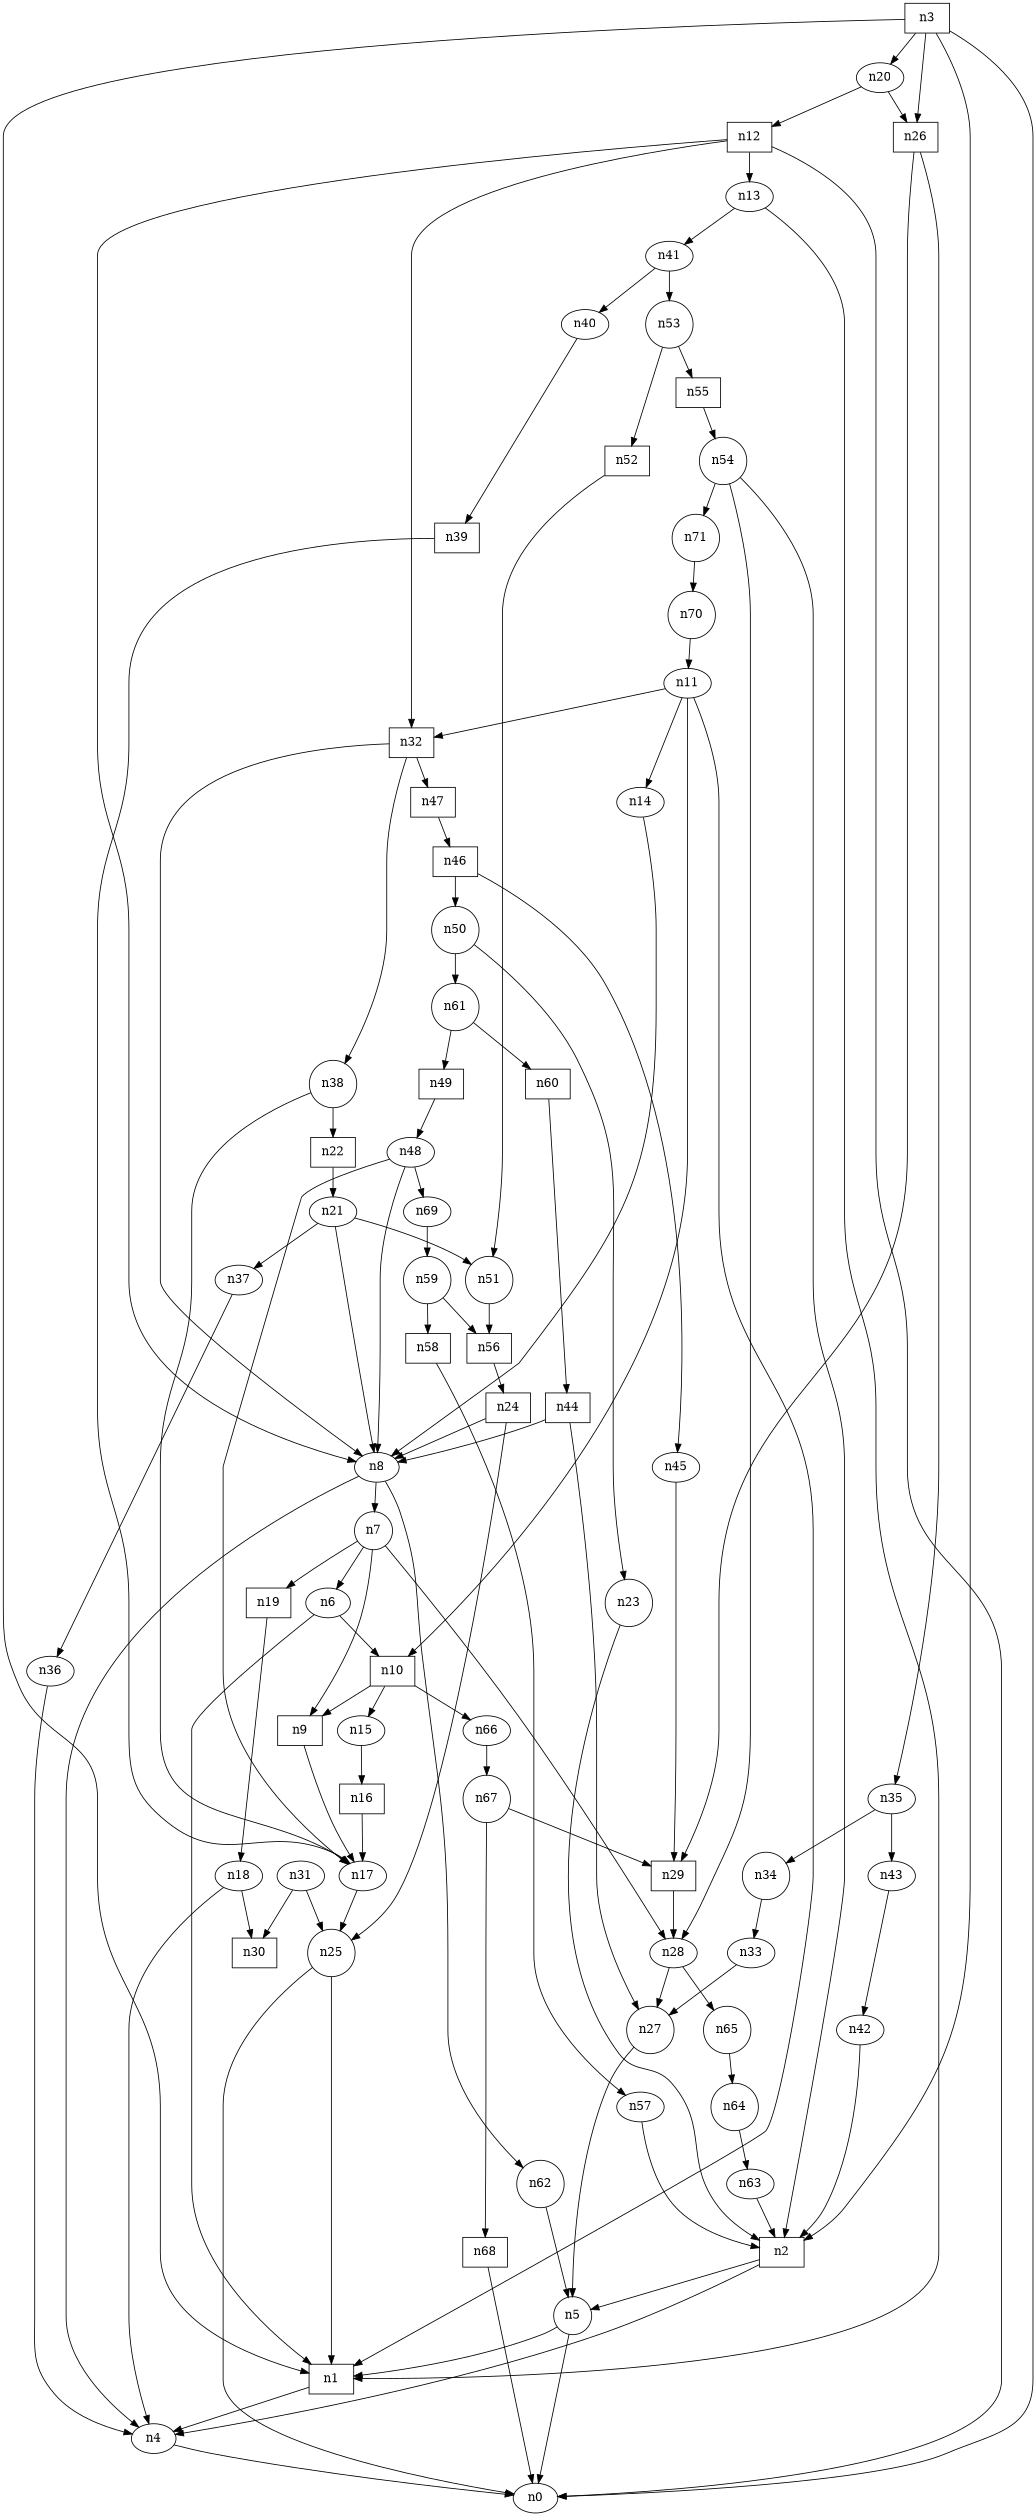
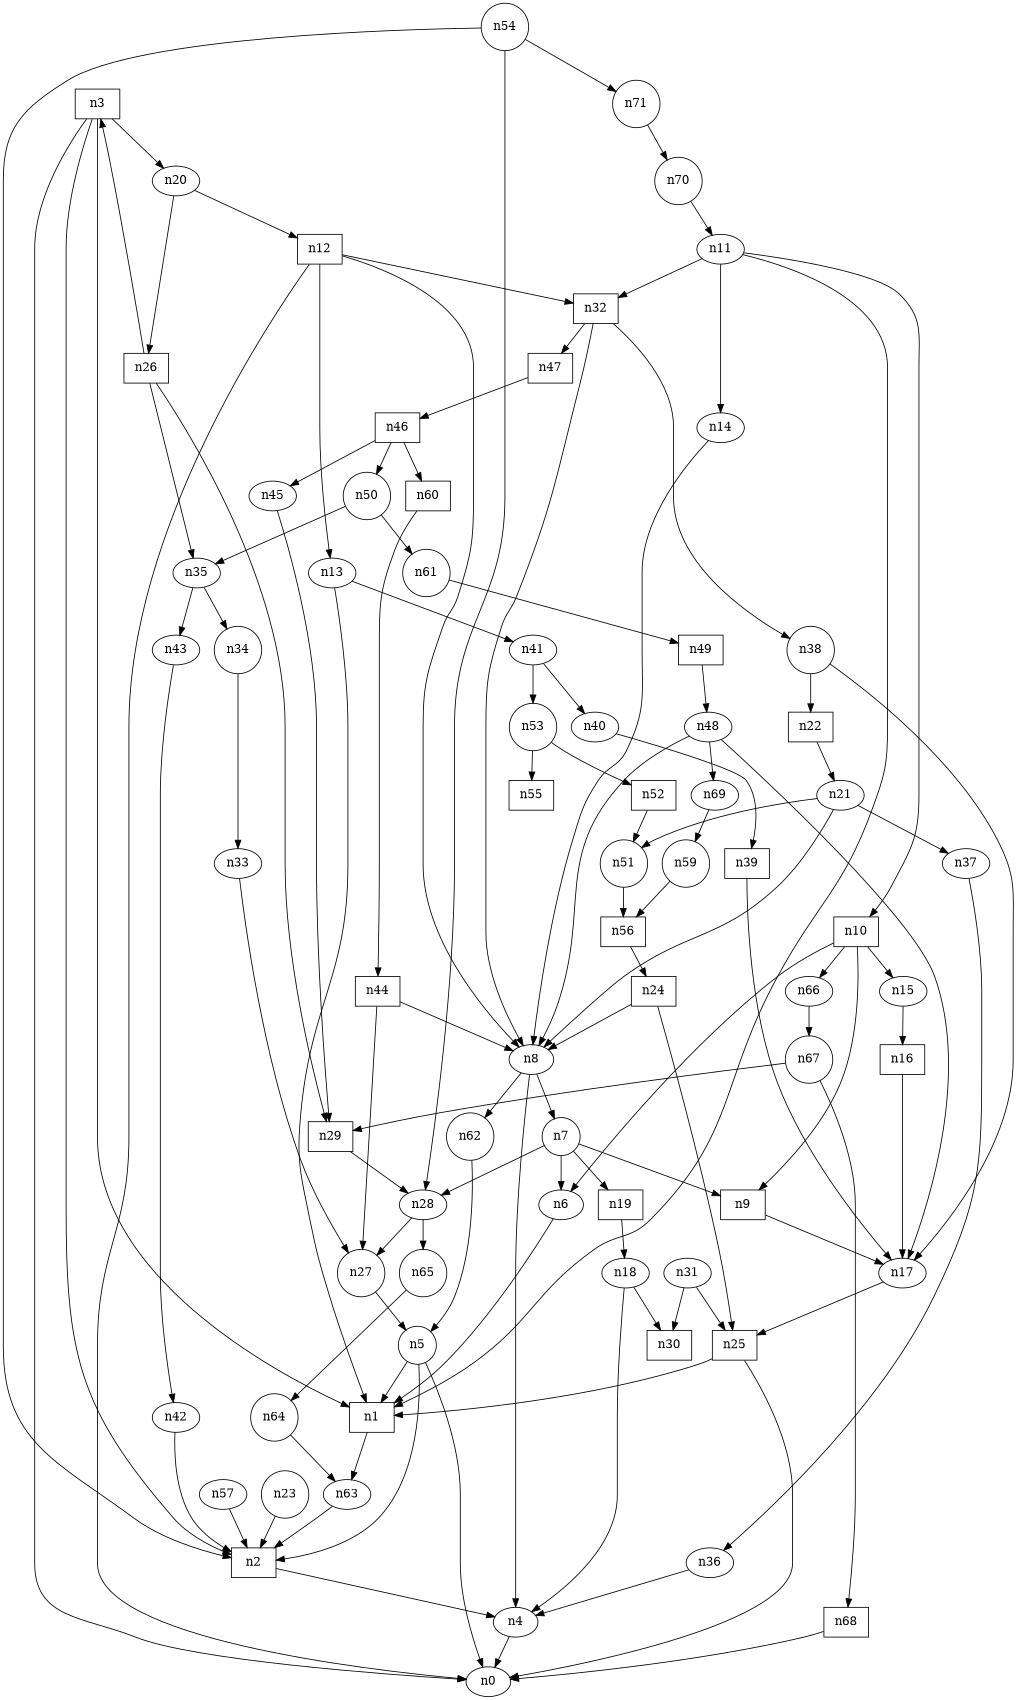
  digraph {
    node [shape=ellipse]
    n1 [shape=box]
    n4
    n0
    n2 [shape=box]
    n3 [shape=box]
    n20
    n26 [shape=box]
    n12 [shape=box]
    n29 [shape=box]
    n35
    n8
    n32 [shape=box]
    n13
    n28
    n34 [shape=circle]
    n43
    n5 [shape=circle]
    n6
    n10 [shape=box]
    n9 [shape=box]
    n15
    n66
    n17
    n16 [shape=box]
    n67 [shape=circle]
    n7 [shape=circle]
    n19 [shape=box]
    n18
    n27 [shape=circle]
    n65 [shape=circle]
-   n25 [shape=circle]
+   n25 [shape=box]
    n30 [shape=box]
    n64 [shape=circle]
    n62 [shape=circle]
    n68 [shape=box]
    n11
    n14
    n38 [shape=circle]
    n47 [shape=box]
    n22 [shape=box]
    n46 [shape=box]
    n41
    n40
    n53 [shape=circle]
    n39 [shape=box]
    n52 [shape=box]
    n55 [shape=box]
    n31
    n21
    n37
    n51 [shape=circle]
    n36
    n56 [shape=box]
    n24 [shape=box]
    n23 [shape=circle]
    n33
    n42
    n63
    n45
    n50 [shape=circle]
    n54 [shape=circle]
    n44 [shape=box]
    n61 [shape=circle]
    n49 [shape=box]
    n60 [shape=box]
    n48
    n69
    n59 [shape=circle]
-   n58 [shape=box]
    n71 [shape=circle]
    n70 [shape=circle]
    n57
-   n1 -> n4
+   n1 -> n63
    n4 -> n0
    n2 -> n4
    n3 -> n1
    n3 -> n0
    n3 -> n2
    n3 -> n20
-   n3 -> n26
+   n26 -> n3
    n20 -> n26
    n20 -> n12
    n26 -> n29
    n26 -> n35
    n12 -> n0
    n12 -> n8
    n12 -> n32
    n12 -> n13
    n29 -> n28
    n35 -> n34
    n35 -> n43
    n8 -> n4
    n8 -> n7
    n8 -> n62
    n32 -> n8
    n32 -> n38
    n32 -> n47
    n13 -> n1
    n13 -> n41
    n28 -> n27
    n28 -> n65
    n34 -> n33
    n43 -> n42
    n5 -> n1
    n5 -> n0
-   n2 -> n5
+   n5 -> n2
    n6 -> n1
-   n6 -> n10
+   n10 -> n6
    n10 -> n9
    n10 -> n15
    n10 -> n66
    n9 -> n17
    n15 -> n16
    n66 -> n67
    n17 -> n25
    n16 -> n17
    n67 -> n29
    n67 -> n68
    n7 -> n28
    n7 -> n6
    n7 -> n9
    n7 -> n19
    n19 -> n18
    n18 -> n4
    n18 -> n30
    n27 -> n5
    n65 -> n64
    n25 -> n1
    n25 -> n0
    n64 -> n63
    n62 -> n5
    n68 -> n0
    n11 -> n1
    n11 -> n32
    n11 -> n10
    n11 -> n14
    n14 -> n8
    n38 -> n17
    n38 -> n22
    n47 -> n46
    n22 -> n21
    n46 -> n45
    n46 -> n50
    n41 -> n40
    n41 -> n53
    n40 -> n39
    n53 -> n52
    n53 -> n55
    n39 -> n17
    n52 -> n51
-   n55 -> n54
    n31 -> n25
    n31 -> n30
    n21 -> n8
    n21 -> n37
    n21 -> n51
    n37 -> n36
    n51 -> n56
    n36 -> n4
    n56 -> n24
    n24 -> n8
    n24 -> n25
    n23 -> n2
    n33 -> n27
    n42 -> n2
    n63 -> n2
    n45 -> n29
-   n50 -> n23
+   n50 -> n35
    n50 -> n61
    n54 -> n2
    n54 -> n28
    n54 -> n71
    n44 -> n8
    n44 -> n27
    n61 -> n49
-   n61 -> n60
+   n46 -> n60
    n49 -> n48
    n60 -> n44
    n48 -> n8
    n48 -> n17
    n48 -> n69
    n69 -> n59
    n59 -> n56
-   n59 -> n58
-   n58 -> n57
    n71 -> n70
    n70 -> n11
    n57 -> n2
  }
